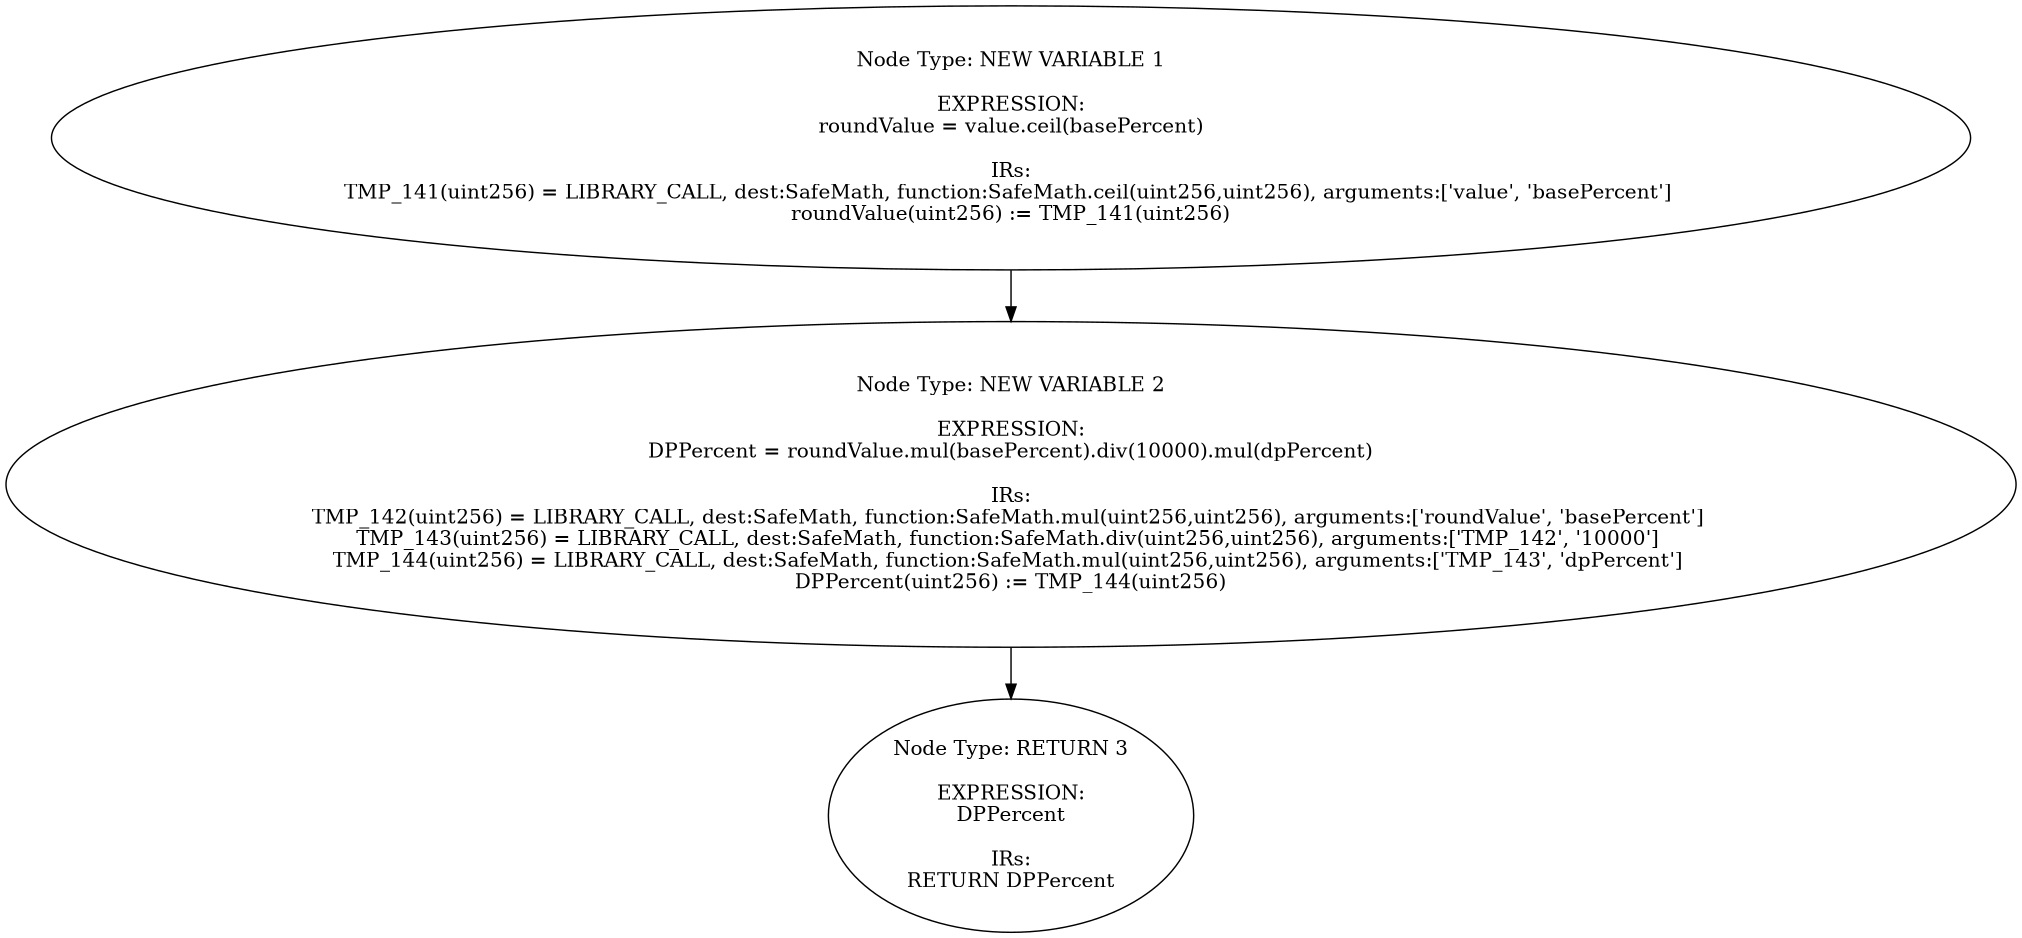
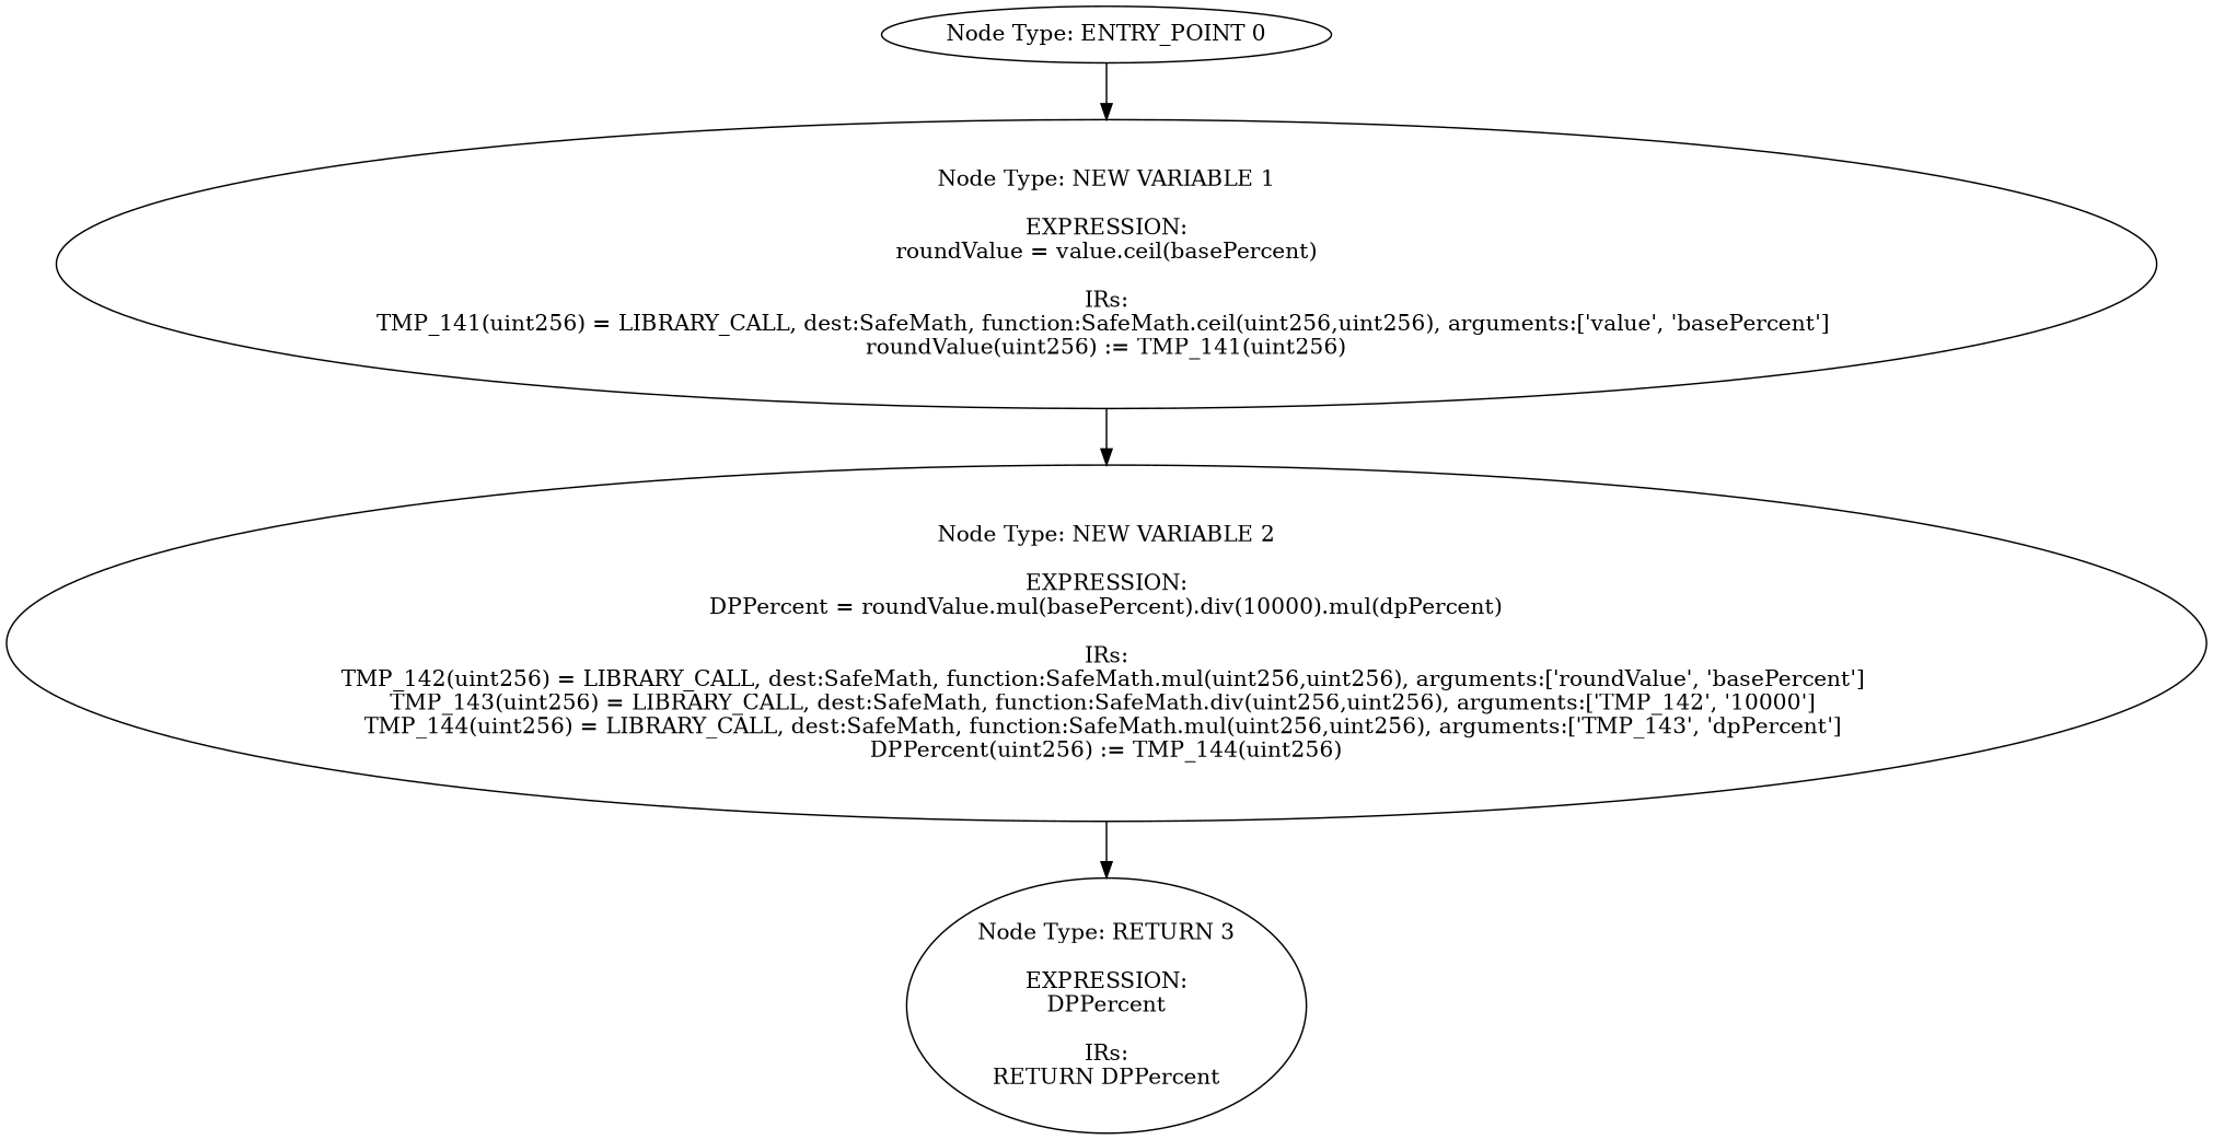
  digraph {
+   n1 [label="Node Type: ENTRY_POINT 0\n"]
    n2 [label="Node Type: NEW VARIABLE 1\n\nEXPRESSION:\nroundValue = value.ceil(basePercent)\n\nIRs:\nTMP_141(uint256) = LIBRARY_CALL, dest:SafeMath, function:SafeMath.ceil(uint256,uint256), arguments:['value', 'basePercent'] \nroundValue(uint256) := TMP_141(uint256)"]
    n3 [label="Node Type: NEW VARIABLE 2\n\nEXPRESSION:\nDPPercent = roundValue.mul(basePercent).div(10000).mul(dpPercent)\n\nIRs:\nTMP_142(uint256) = LIBRARY_CALL, dest:SafeMath, function:SafeMath.mul(uint256,uint256), arguments:['roundValue', 'basePercent'] \nTMP_143(uint256) = LIBRARY_CALL, dest:SafeMath, function:SafeMath.div(uint256,uint256), arguments:['TMP_142', '10000'] \nTMP_144(uint256) = LIBRARY_CALL, dest:SafeMath, function:SafeMath.mul(uint256,uint256), arguments:['TMP_143', 'dpPercent'] \nDPPercent(uint256) := TMP_144(uint256)"]
    n4 [label="Node Type: RETURN 3\n\nEXPRESSION:\nDPPercent\n\nIRs:\nRETURN DPPercent"]
+   n1 -> n2
    n2 -> n3
    n3 -> n4
  }
